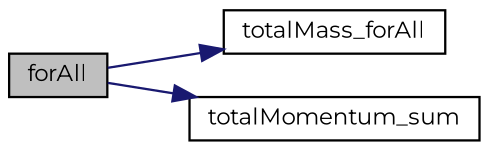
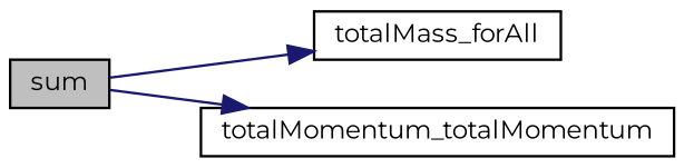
  digraph {
    fontname=Montserrat
    rankdir=LR
    node [color=black fontname=Montserrat fontsize=10 shape=record]
    edge [color=midnightblue fontname=Montserrat fontsize=10 labelfontname=Helvetica labelfontsize=10 style=solid]
-   n1 [fillcolor=grey75 fontcolor=black height=0.2 label=forAll style=filled width=0.4]
+   n1 [fillcolor=grey75 fontcolor=black height=0.2 label=sum style=filled width=0.4]
    n2 [height=0.2 label=totalMass_forAll width=0.4]
-   n3 [height=0.2 label=totalMomentum_sum width=0.4]
+   n3 [height=0.2 label=totalMomentum_totalMomentum width=0.4]
    n1 -> n2
    n1 -> n3
  }
